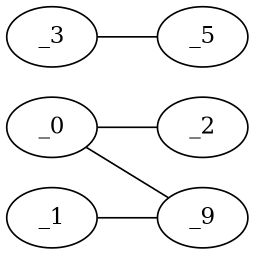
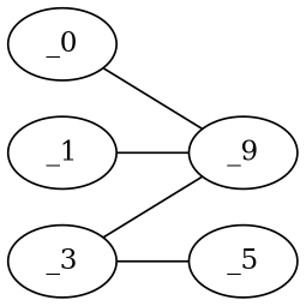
  graph {
    rankdir=LR
    _0 [x=0.819972 y=3.13012]
-   _2 [x=1.35661 y=1.16504]
    n3 [label=_9 x=2.29254 y=0.773176]
    _3 [x=0.59 y=1.75]
    _5 [x=2.57619 y=2.32793]
    _1 [x=2.30396 y=2.98823]
-   _0 -- _2
    _0 -- n3
+   _3 -- n3
    _3 -- _5
    _1 -- n3
  }
